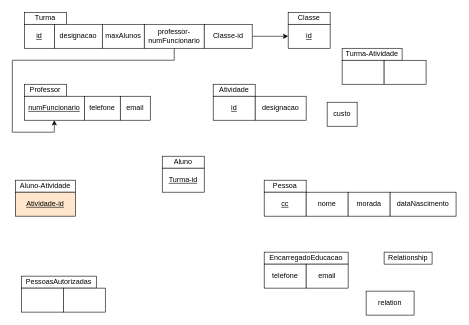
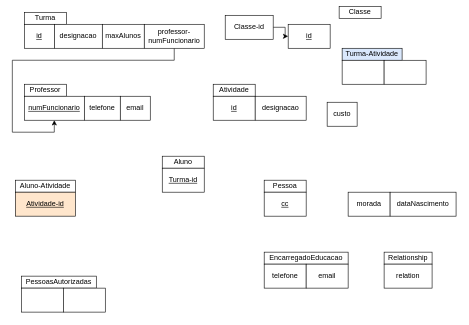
  <mxCell id="0" />
  <mxCell id="1" parent="0" />
  <mxCell id="2" value="Turma" style="rounded=0;whiteSpace=wrap;html=1;" vertex="1" parent="1"><mxGeometry x="40" y="20" width="70" height="20" as="geometry" /></mxCell>
  <mxCell id="3" value="id" style="rounded=0;whiteSpace=wrap;html=1;fontStyle=4" vertex="1" parent="1"><mxGeometry x="40" y="40" width="50" height="40" as="geometry" /></mxCell>
  <mxCell id="4" value="designacao" style="rounded=0;whiteSpace=wrap;html=1;" vertex="1" parent="1"><mxGeometry x="90" y="40" width="80" height="40" as="geometry" /></mxCell>
  <mxCell id="5" value="maxAlunos" style="rounded=0;whiteSpace=wrap;html=1;" vertex="1" parent="1"><mxGeometry x="170" y="40" width="70" height="40" as="geometry" /></mxCell>
  <mxCell id="6" value="Professor" style="rounded=0;whiteSpace=wrap;html=1;" vertex="1" parent="1"><mxGeometry x="40" y="140" width="70" height="20" as="geometry" /></mxCell>
  <mxCell id="7" value="numFuncionario" style="rounded=0;whiteSpace=wrap;html=1;fontStyle=4" vertex="1" parent="1"><mxGeometry x="40" y="160" width="100" height="40" as="geometry" /></mxCell>
  <mxCell id="8" value="telefone" style="rounded=0;whiteSpace=wrap;html=1;" vertex="1" parent="1"><mxGeometry x="140" y="160" width="60" height="40" as="geometry" /></mxCell>
  <mxCell id="9" value="email" style="rounded=0;whiteSpace=wrap;html=1;" vertex="1" parent="1"><mxGeometry x="200" y="160" width="50" height="40" as="geometry" /></mxCell>
  <mxCell id="10" style="edgeStyle=orthogonalEdgeStyle;rounded=0;orthogonalLoop=1;jettySize=auto;html=1;entryX=0.5;entryY=1;entryDx=0;entryDy=0;" edge="1" parent="1" source="11" target="7"><mxGeometry relative="1" as="geometry"><Array as="points"><mxPoint x="290" y="100" /><mxPoint x="20" y="100" /><mxPoint x="20" y="220" /><mxPoint x="90" y="220" /></Array></mxGeometry></mxCell>
  <mxCell id="11" value="professor-numFuncionario" style="rounded=0;whiteSpace=wrap;html=1;" vertex="1" parent="1"><mxGeometry x="240" y="40" width="100" height="40" as="geometry" /></mxCell>
- <mxCell id="12" value="Classe" style="rounded=0;whiteSpace=wrap;html=1;" vertex="1" parent="1"><mxGeometry x="480" y="20" width="70" height="20" as="geometry" /></mxCell>
+ <mxCell id="12" value="Classe" style="rounded=0;whiteSpace=wrap;html=1;" vertex="1" parent="1"><mxGeometry x="565" y="10" width="70" height="20" as="geometry" /></mxCell>
  <mxCell id="13" value="id" style="rounded=0;whiteSpace=wrap;html=1;fontStyle=4" vertex="1" parent="1"><mxGeometry x="480" y="40" width="70" height="40" as="geometry" /></mxCell>
  <mxCell id="14" style="edgeStyle=orthogonalEdgeStyle;rounded=0;orthogonalLoop=1;jettySize=auto;html=1;entryX=0;entryY=0.5;entryDx=0;entryDy=0;" edge="1" parent="1" source="15" target="13"><mxGeometry relative="1" as="geometry" /></mxCell>
- <mxCell id="15" value="Classe-id" style="rounded=0;whiteSpace=wrap;html=1;" vertex="1" parent="1"><mxGeometry x="340" y="40" width="80" height="40" as="geometry" /></mxCell>
+ <mxCell id="15" value="Classe-id" style="rounded=0;whiteSpace=wrap;html=1;" vertex="1" parent="1"><mxGeometry x="375" y="25" width="80" height="40" as="geometry" /></mxCell>
  <mxCell id="16" value="Pessoa" style="rounded=0;whiteSpace=wrap;html=1;" vertex="1" parent="1"><mxGeometry x="440" y="300" width="70" height="20" as="geometry" /></mxCell>
  <mxCell id="17" value="cc" style="rounded=0;whiteSpace=wrap;html=1;fontStyle=4" vertex="1" parent="1"><mxGeometry x="440" y="320" width="70" height="40" as="geometry" /></mxCell>
- <mxCell id="18" value="nome" style="rounded=0;whiteSpace=wrap;html=1;" vertex="1" parent="1"><mxGeometry x="510" y="320" width="70" height="40" as="geometry" /></mxCell>
  <mxCell id="19" value="morada" style="rounded=0;whiteSpace=wrap;html=1;" vertex="1" parent="1"><mxGeometry x="580" y="320" width="70" height="40" as="geometry" /></mxCell>
  <mxCell id="20" value="dataNascimento" style="rounded=0;whiteSpace=wrap;html=1;" vertex="1" parent="1"><mxGeometry x="650" y="320" width="110" height="40" as="geometry" /></mxCell>
  <mxCell id="21" value="EncarregadoEducacao" style="rounded=0;whiteSpace=wrap;html=1;" vertex="1" parent="1"><mxGeometry x="440" y="420" width="140" height="20" as="geometry" /></mxCell>
  <mxCell id="22" value="telefone" style="rounded=0;whiteSpace=wrap;html=1;fontStyle=0" vertex="1" parent="1"><mxGeometry x="440" y="440" width="70" height="40" as="geometry" /></mxCell>
  <mxCell id="23" value="email" style="rounded=0;whiteSpace=wrap;html=1;" vertex="1" parent="1"><mxGeometry x="510" y="440" width="70" height="40" as="geometry" /></mxCell>
  <mxCell id="24" value="Relationship" style="rounded=0;whiteSpace=wrap;html=1;" vertex="1" parent="1"><mxGeometry x="640" y="420" width="80" height="20" as="geometry" /></mxCell>
- <mxCell id="25" value="relation" style="rounded=0;whiteSpace=wrap;html=1;fontStyle=0" vertex="1" parent="1"><mxGeometry x="610" y="485" width="80" height="40" as="geometry" /></mxCell>
+ <mxCell id="25" value="relation" style="rounded=0;whiteSpace=wrap;html=1;fontStyle=0" vertex="1" parent="1"><mxGeometry x="640" y="440" width="80" height="40" as="geometry" /></mxCell>
  <mxCell id="26" value="Atividade" style="rounded=0;whiteSpace=wrap;html=1;" vertex="1" parent="1"><mxGeometry x="355" y="140" width="70" height="20" as="geometry" /></mxCell>
  <mxCell id="27" value="id" style="rounded=0;whiteSpace=wrap;html=1;fontStyle=4" vertex="1" parent="1"><mxGeometry x="355" y="160" width="70" height="40" as="geometry" /></mxCell>
  <mxCell id="28" value="designacao" style="rounded=0;whiteSpace=wrap;html=1;" vertex="1" parent="1"><mxGeometry x="425" y="160" width="85" height="40" as="geometry" /></mxCell>
  <mxCell id="29" value="custo" style="rounded=0;whiteSpace=wrap;html=1;" vertex="1" parent="1"><mxGeometry x="545" y="170" width="50" height="40" as="geometry" /></mxCell>
- <mxCell id="30" value="Turma-Atividade" style="rounded=0;whiteSpace=wrap;html=1;" vertex="1" parent="1"><mxGeometry x="570" y="80" width="100" height="20" as="geometry" /></mxCell>
+ <mxCell id="30" value="Turma-Atividade" style="rounded=0;whiteSpace=wrap;html=1;fillColor=#dae8fc;" vertex="1" parent="1"><mxGeometry x="570" y="80" width="100" height="20" as="geometry" /></mxCell>
  <mxCell id="31" value="" style="rounded=0;whiteSpace=wrap;html=1;fontStyle=4" vertex="1" parent="1"><mxGeometry x="570" y="100" width="70" height="40" as="geometry" /></mxCell>
  <mxCell id="32" value="" style="rounded=0;whiteSpace=wrap;html=1;" vertex="1" parent="1"><mxGeometry x="640" y="100" width="70" height="40" as="geometry" /></mxCell>
  <mxCell id="33" value="Aluno" style="rounded=0;whiteSpace=wrap;html=1;" vertex="1" parent="1"><mxGeometry x="270" y="260" width="70" height="20" as="geometry" /></mxCell>
  <mxCell id="34" value="Turma-id" style="rounded=0;whiteSpace=wrap;html=1;fontStyle=4" vertex="1" parent="1"><mxGeometry x="270" y="280" width="70" height="40" as="geometry" /></mxCell>
  <mxCell id="35" value="Aluno-Atividade" style="rounded=0;whiteSpace=wrap;html=1;" vertex="1" parent="1"><mxGeometry x="25" y="300" width="100" height="20" as="geometry" /></mxCell>
  <mxCell id="36" value="Atividade-id" style="rounded=0;whiteSpace=wrap;html=1;fontStyle=4;fillColor=#ffe6cc;" vertex="1" parent="1"><mxGeometry x="25" y="320" width="100" height="40" as="geometry" /></mxCell>
  <mxCell id="37" value="PessoasAutorizadas" style="rounded=0;whiteSpace=wrap;html=1;" vertex="1" parent="1"><mxGeometry x="35" y="460" width="125" height="20" as="geometry" /></mxCell>
  <mxCell id="38" value="" style="rounded=0;whiteSpace=wrap;html=1;fontStyle=4" vertex="1" parent="1"><mxGeometry x="35" y="480" width="70" height="40" as="geometry" /></mxCell>
  <mxCell id="39" value="" style="rounded=0;whiteSpace=wrap;html=1;" vertex="1" parent="1"><mxGeometry x="105" y="480" width="70" height="40" as="geometry" /></mxCell>
